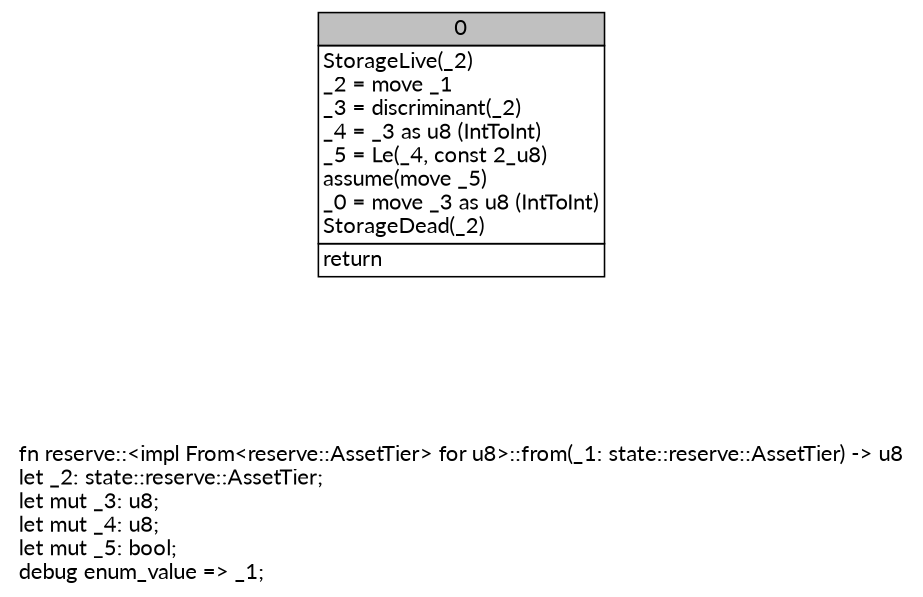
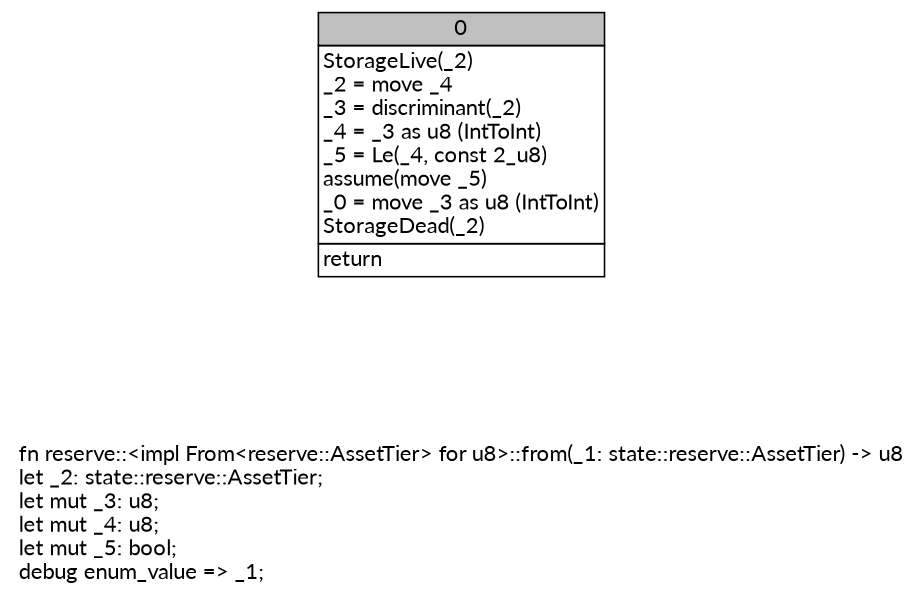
  digraph {
    fontname=Lato
    label=<fn reserve::&lt;impl From&lt;reserve::AssetTier&gt; for u8&gt;::from(_1: state::reserve::AssetTier) -&gt; u8<br align="left"/>let _2: state::reserve::AssetTier;<br align="left"/>let mut _3: u8;<br align="left"/>let mut _4: u8;<br align="left"/>let mut _5: bool;<br align="left"/>debug enum_value =&gt; _1;<br align="left"/>>
-   n1 [fontname=Lato label=<<table border="0" cellborder="1" cellspacing="0"><tr><td bgcolor="gray" align="center" colspan="1">0</td></tr><tr><td align="left" balign="left">StorageLive(_2)<br/>_2 = move _1<br/>_3 = discriminant(_2)<br/>_4 = _3 as u8 (IntToInt)<br/>_5 = Le(_4, const 2_u8)<br/>assume(move _5)<br/>_0 = move _3 as u8 (IntToInt)<br/>StorageDead(_2)<br/></td></tr><tr><td align="left">return</td></tr></table>> shape=none]
+   n1 [fontname=Lato label=<<table border="0" cellborder="1" cellspacing="0"><tr><td bgcolor="gray" align="center" colspan="1">0</td></tr><tr><td align="left" balign="left">StorageLive(_2)<br/>_2 = move _4<br/>_3 = discriminant(_2)<br/>_4 = _3 as u8 (IntToInt)<br/>_5 = Le(_4, const 2_u8)<br/>assume(move _5)<br/>_0 = move _3 as u8 (IntToInt)<br/>StorageDead(_2)<br/></td></tr><tr><td align="left">return</td></tr></table>> shape=none]
  }
